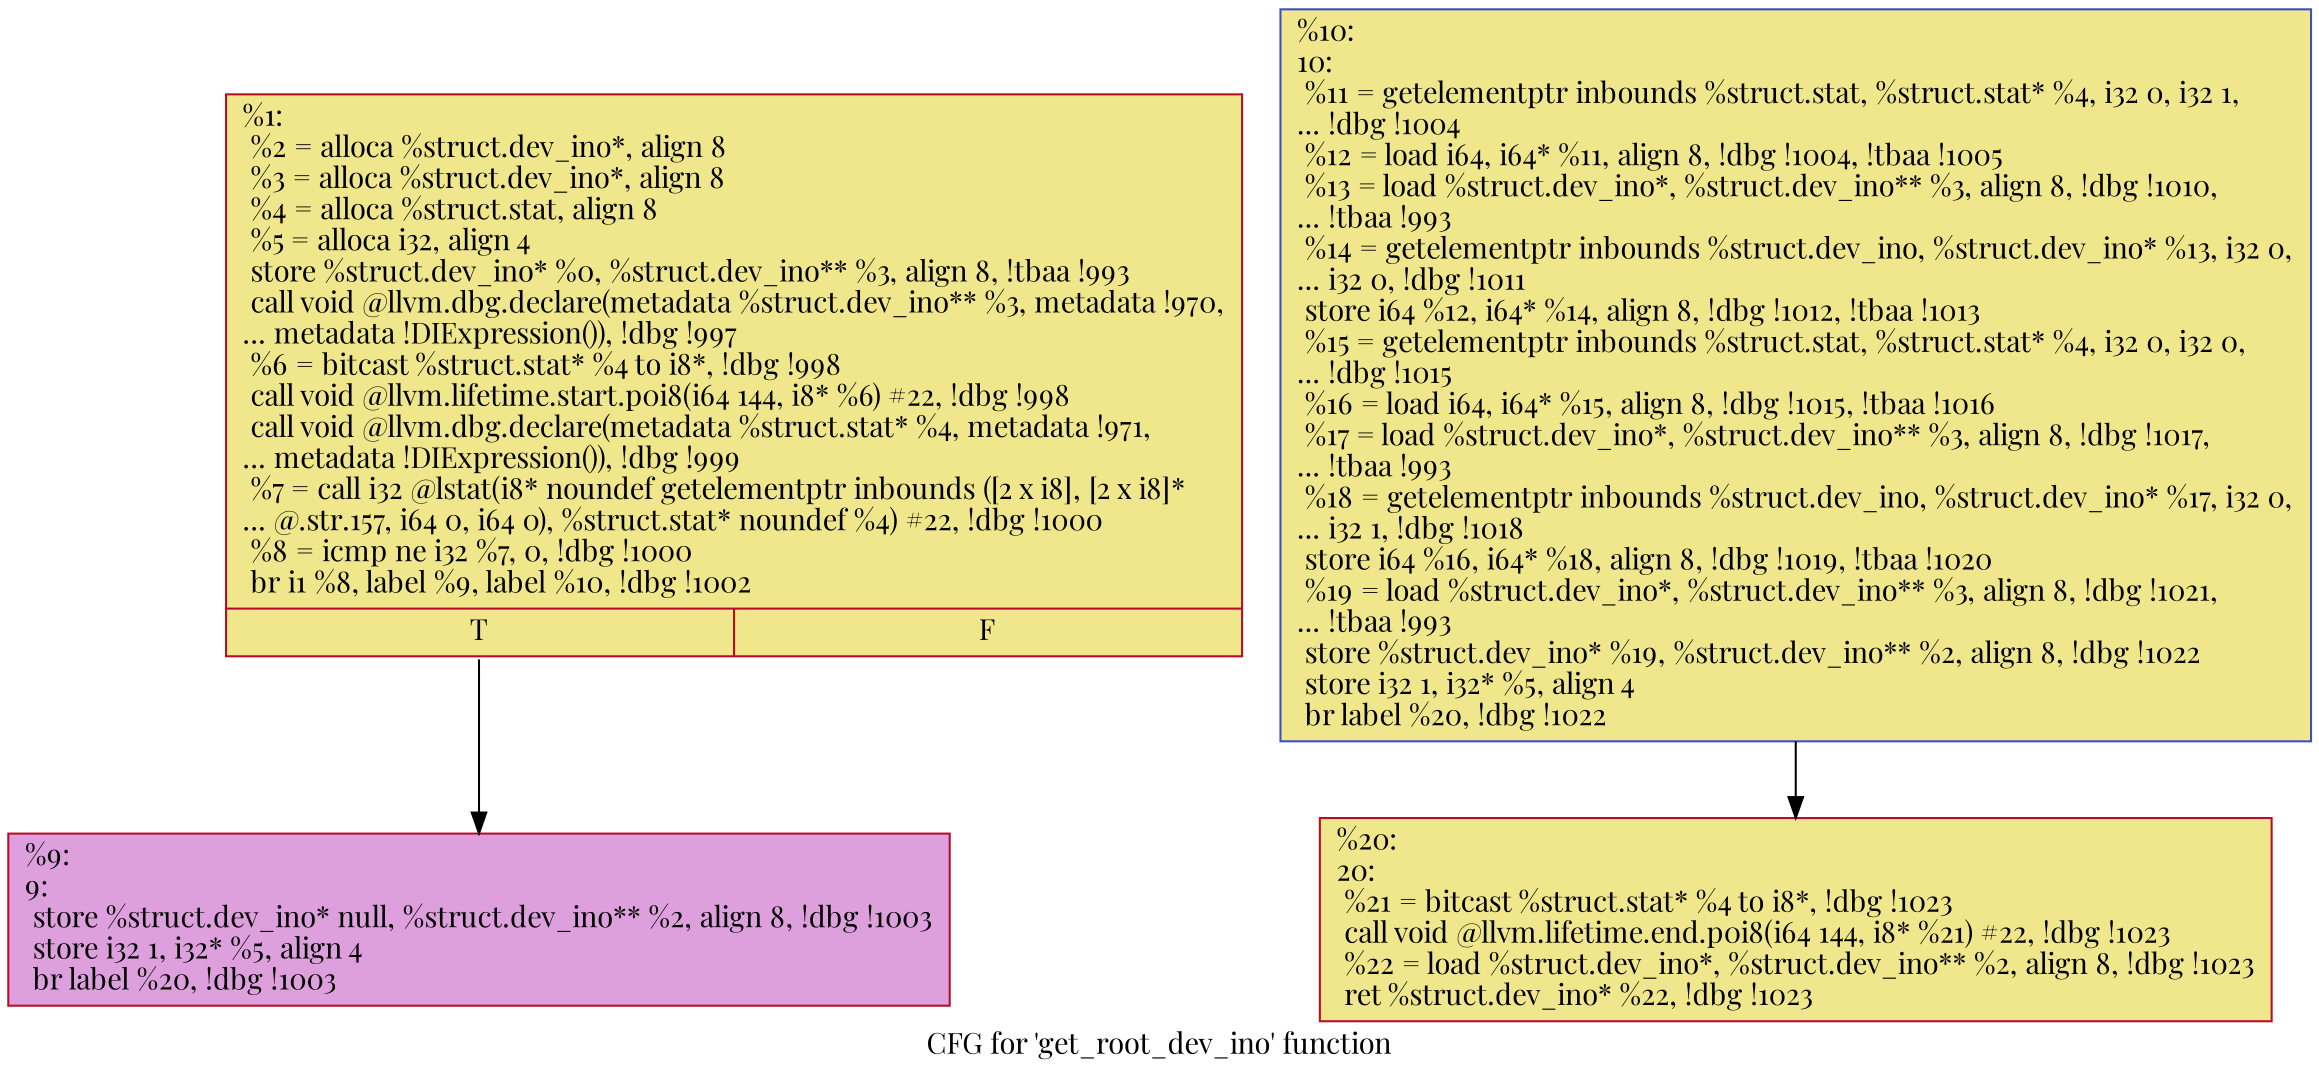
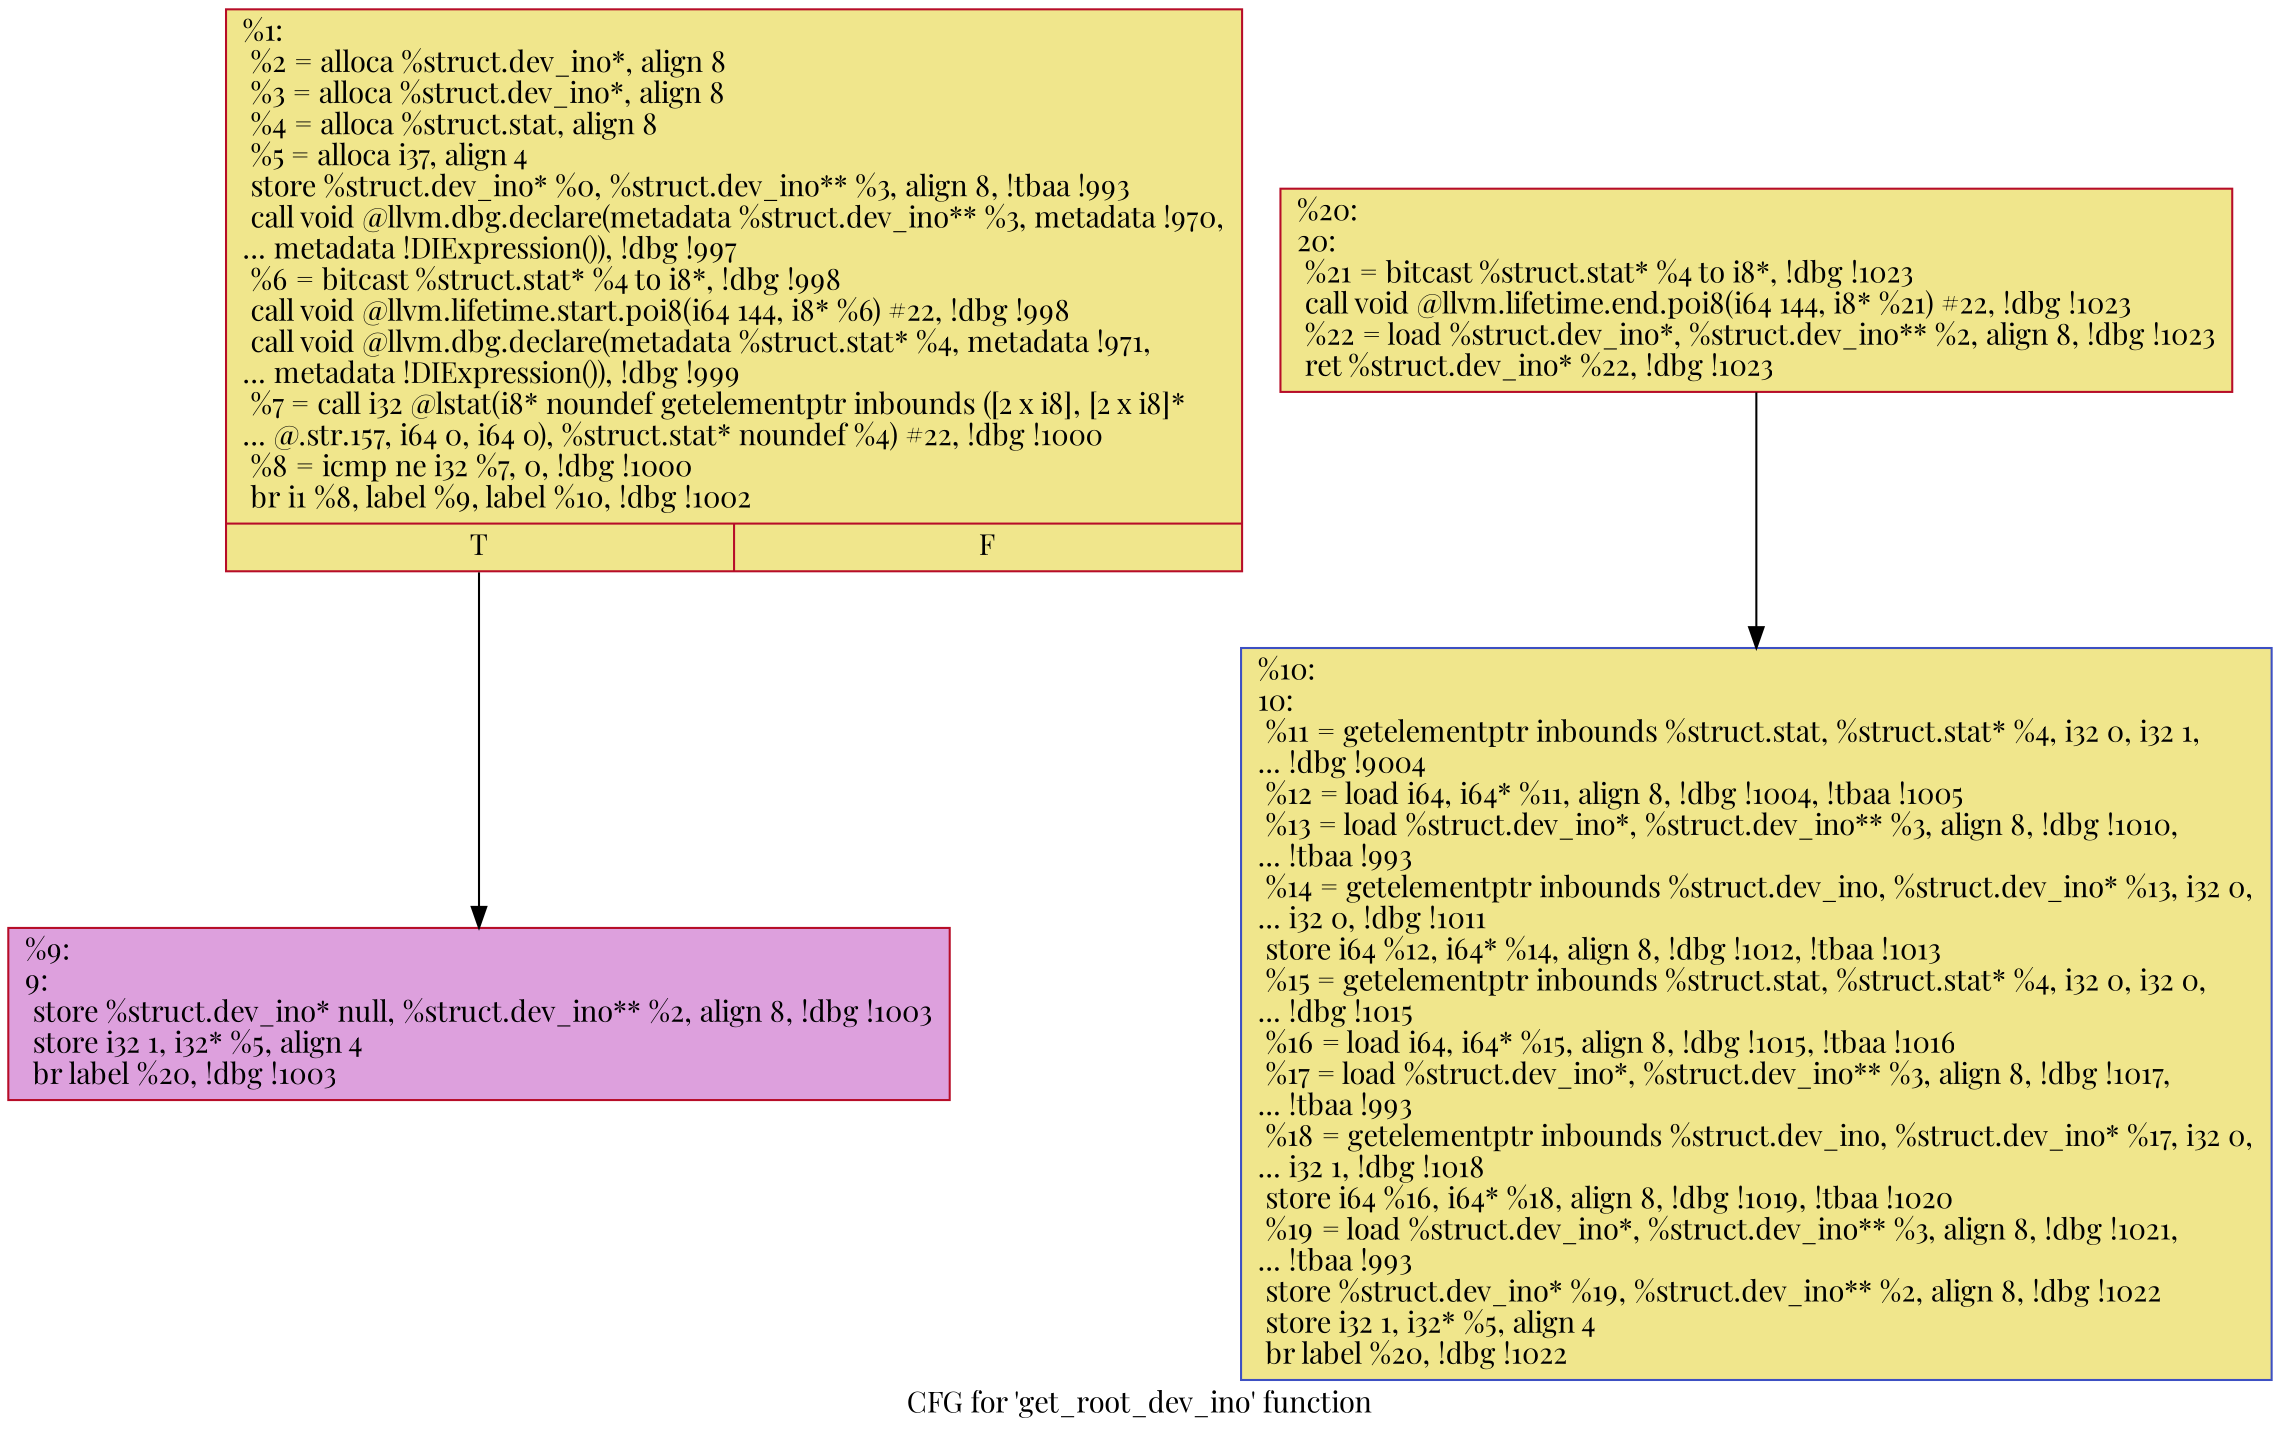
  digraph {
    fontname="Playfair Display"
    label="CFG for 'get_root_dev_ino' function"
    node [color="#b70d28ff" fillcolor=khaki fontname="Playfair Display" shape=record style=filled]
    edge [fontname="Playfair Display"]
-   n1 [label="{%1:\l  %2 = alloca %struct.dev_ino*, align 8\l  %3 = alloca %struct.dev_ino*, align 8\l  %4 = alloca %struct.stat, align 8\l  %5 = alloca i32, align 4\l  store %struct.dev_ino* %0, %struct.dev_ino** %3, align 8, !tbaa !993\l  call void @llvm.dbg.declare(metadata %struct.dev_ino** %3, metadata !970,\l... metadata !DIExpression()), !dbg !997\l  %6 = bitcast %struct.stat* %4 to i8*, !dbg !998\l  call void @llvm.lifetime.start.p0i8(i64 144, i8* %6) #22, !dbg !998\l  call void @llvm.dbg.declare(metadata %struct.stat* %4, metadata !971,\l... metadata !DIExpression()), !dbg !999\l  %7 = call i32 @lstat(i8* noundef getelementptr inbounds ([2 x i8], [2 x i8]*\l... @.str.157, i64 0, i64 0), %struct.stat* noundef %4) #22, !dbg !1000\l  %8 = icmp ne i32 %7, 0, !dbg !1000\l  br i1 %8, label %9, label %10, !dbg !1002\l|{<s0>T|<s1>F}}"]
+   n1 [label="{%1:\l  %2 = alloca %struct.dev_ino*, align 8\l  %3 = alloca %struct.dev_ino*, align 8\l  %4 = alloca %struct.stat, align 8\l  %5 = alloca i37, align 4\l  store %struct.dev_ino* %0, %struct.dev_ino** %3, align 8, !tbaa !993\l  call void @llvm.dbg.declare(metadata %struct.dev_ino** %3, metadata !970,\l... metadata !DIExpression()), !dbg !997\l  %6 = bitcast %struct.stat* %4 to i8*, !dbg !998\l  call void @llvm.lifetime.start.p0i8(i64 144, i8* %6) #22, !dbg !998\l  call void @llvm.dbg.declare(metadata %struct.stat* %4, metadata !971,\l... metadata !DIExpression()), !dbg !999\l  %7 = call i32 @lstat(i8* noundef getelementptr inbounds ([2 x i8], [2 x i8]*\l... @.str.157, i64 0, i64 0), %struct.stat* noundef %4) #22, !dbg !1000\l  %8 = icmp ne i32 %7, 0, !dbg !1000\l  br i1 %8, label %9, label %10, !dbg !1002\l|{<s0>T|<s1>F}}"]
    n2 [fillcolor=plum label="{%9:\l9:                                                \l  store %struct.dev_ino* null, %struct.dev_ino** %2, align 8, !dbg !1003\l  store i32 1, i32* %5, align 4\l  br label %20, !dbg !1003\l}"]
-   n3 [color="#3d50c3ff" label="{%10:\l10:                                               \l  %11 = getelementptr inbounds %struct.stat, %struct.stat* %4, i32 0, i32 1,\l... !dbg !1004\l  %12 = load i64, i64* %11, align 8, !dbg !1004, !tbaa !1005\l  %13 = load %struct.dev_ino*, %struct.dev_ino** %3, align 8, !dbg !1010,\l... !tbaa !993\l  %14 = getelementptr inbounds %struct.dev_ino, %struct.dev_ino* %13, i32 0,\l... i32 0, !dbg !1011\l  store i64 %12, i64* %14, align 8, !dbg !1012, !tbaa !1013\l  %15 = getelementptr inbounds %struct.stat, %struct.stat* %4, i32 0, i32 0,\l... !dbg !1015\l  %16 = load i64, i64* %15, align 8, !dbg !1015, !tbaa !1016\l  %17 = load %struct.dev_ino*, %struct.dev_ino** %3, align 8, !dbg !1017,\l... !tbaa !993\l  %18 = getelementptr inbounds %struct.dev_ino, %struct.dev_ino* %17, i32 0,\l... i32 1, !dbg !1018\l  store i64 %16, i64* %18, align 8, !dbg !1019, !tbaa !1020\l  %19 = load %struct.dev_ino*, %struct.dev_ino** %3, align 8, !dbg !1021,\l... !tbaa !993\l  store %struct.dev_ino* %19, %struct.dev_ino** %2, align 8, !dbg !1022\l  store i32 1, i32* %5, align 4\l  br label %20, !dbg !1022\l}"]
+   n3 [color="#3d50c3ff" label="{%10:\l10:                                               \l  %11 = getelementptr inbounds %struct.stat, %struct.stat* %4, i32 0, i32 1,\l... !dbg !9004\l  %12 = load i64, i64* %11, align 8, !dbg !1004, !tbaa !1005\l  %13 = load %struct.dev_ino*, %struct.dev_ino** %3, align 8, !dbg !1010,\l... !tbaa !993\l  %14 = getelementptr inbounds %struct.dev_ino, %struct.dev_ino* %13, i32 0,\l... i32 0, !dbg !1011\l  store i64 %12, i64* %14, align 8, !dbg !1012, !tbaa !1013\l  %15 = getelementptr inbounds %struct.stat, %struct.stat* %4, i32 0, i32 0,\l... !dbg !1015\l  %16 = load i64, i64* %15, align 8, !dbg !1015, !tbaa !1016\l  %17 = load %struct.dev_ino*, %struct.dev_ino** %3, align 8, !dbg !1017,\l... !tbaa !993\l  %18 = getelementptr inbounds %struct.dev_ino, %struct.dev_ino* %17, i32 0,\l... i32 1, !dbg !1018\l  store i64 %16, i64* %18, align 8, !dbg !1019, !tbaa !1020\l  %19 = load %struct.dev_ino*, %struct.dev_ino** %3, align 8, !dbg !1021,\l... !tbaa !993\l  store %struct.dev_ino* %19, %struct.dev_ino** %2, align 8, !dbg !1022\l  store i32 1, i32* %5, align 4\l  br label %20, !dbg !1022\l}"]
    n4 [label="{%20:\l20:                                               \l  %21 = bitcast %struct.stat* %4 to i8*, !dbg !1023\l  call void @llvm.lifetime.end.p0i8(i64 144, i8* %21) #22, !dbg !1023\l  %22 = load %struct.dev_ino*, %struct.dev_ino** %2, align 8, !dbg !1023\l  ret %struct.dev_ino* %22, !dbg !1023\l}"]
    n1 -> n2 [tailport=s0]
-   n3 -> n4
+   n4 -> n3
  }
